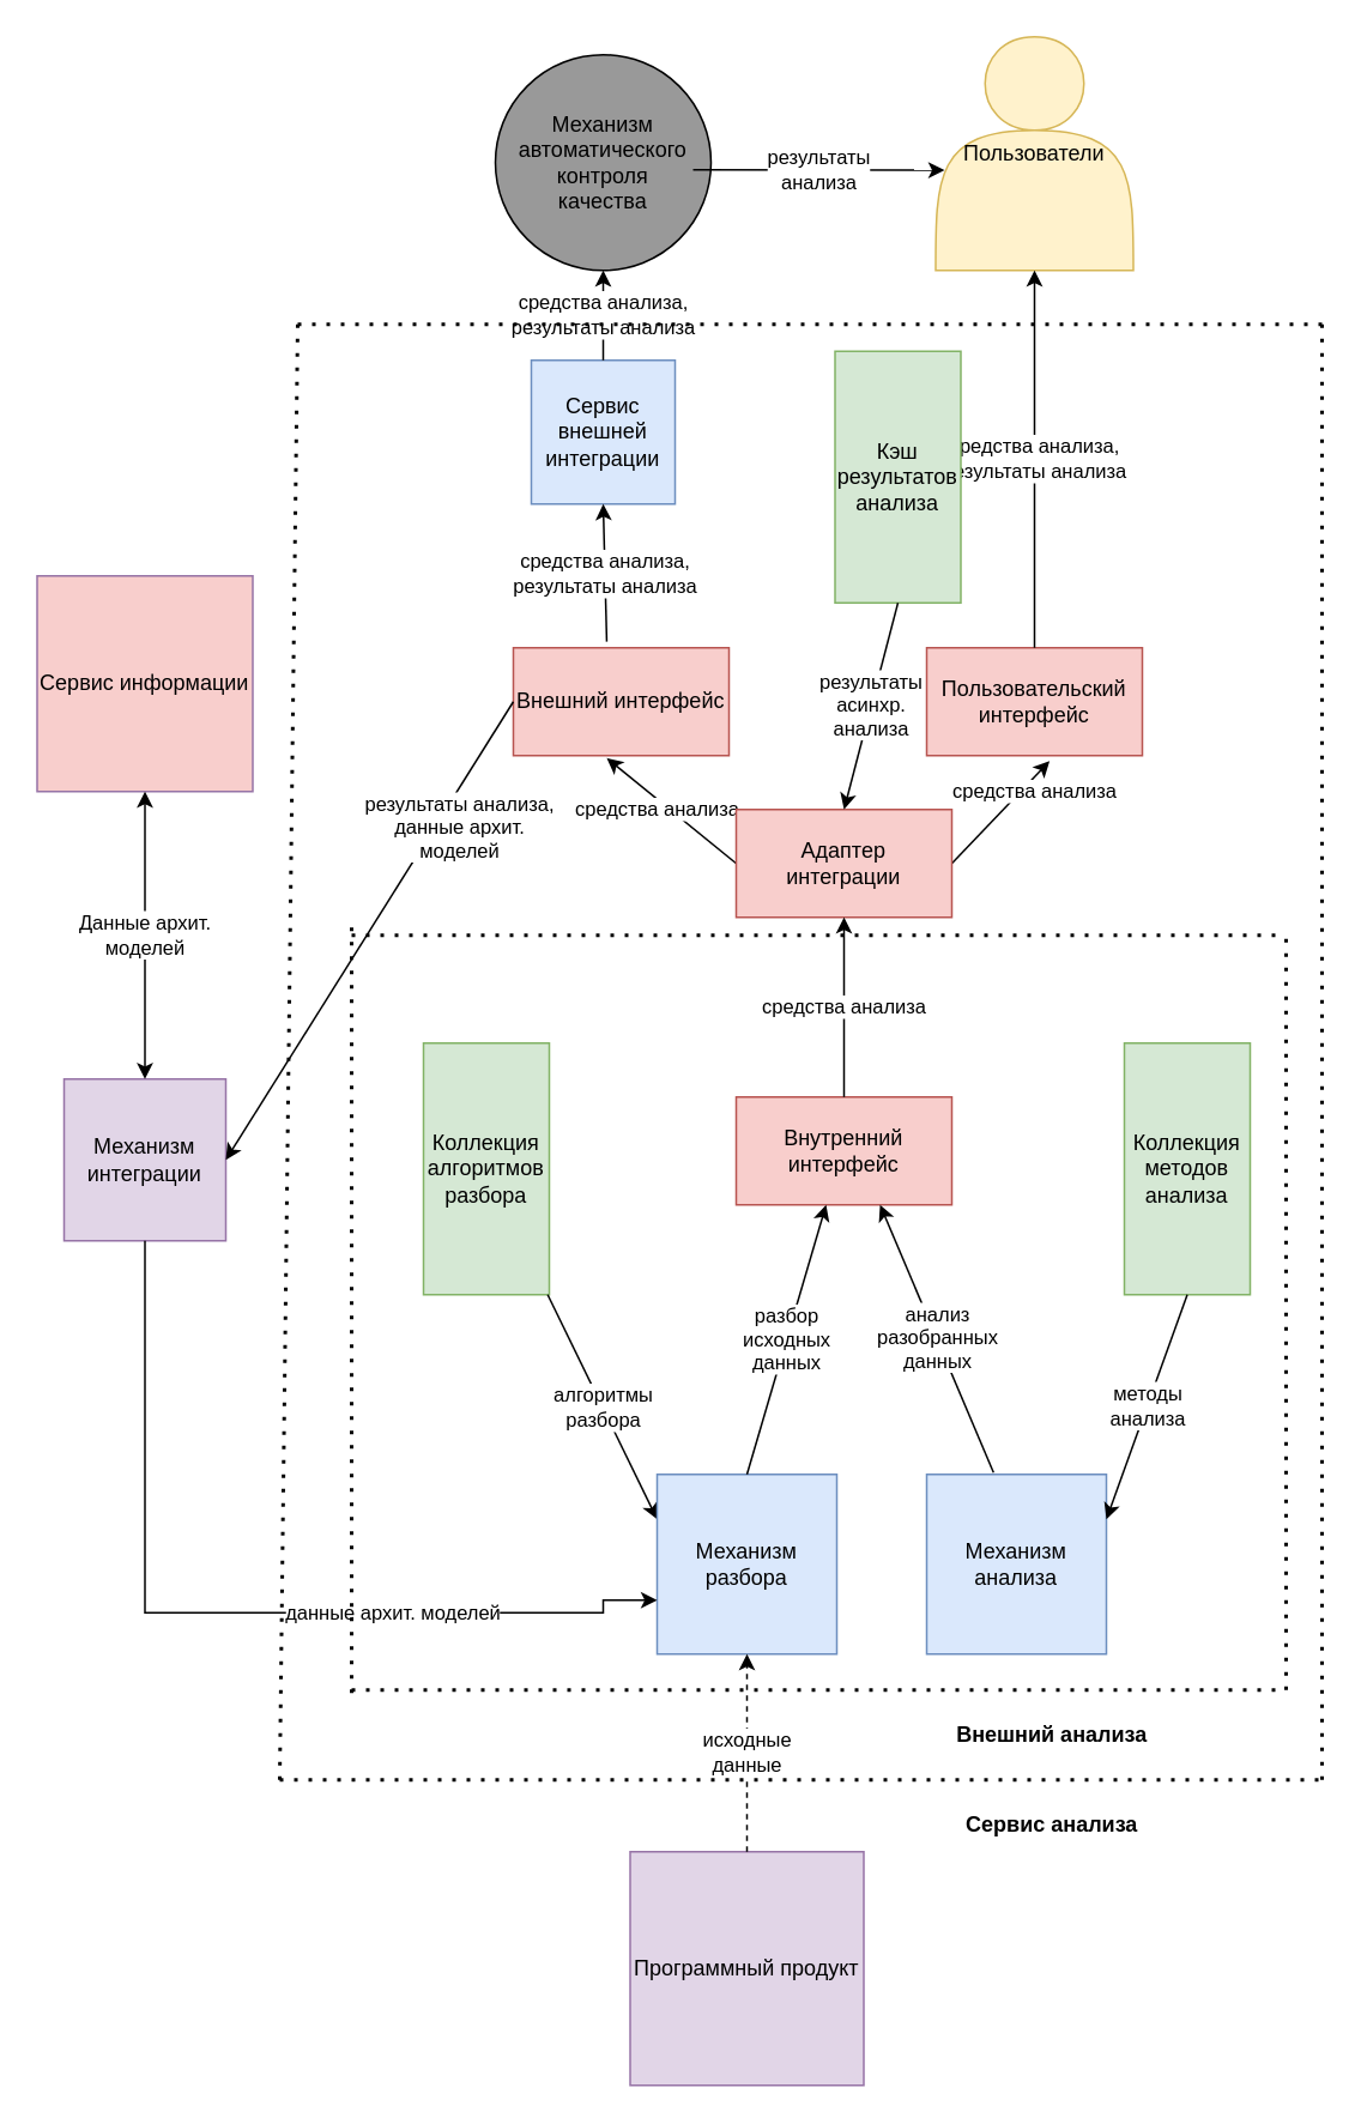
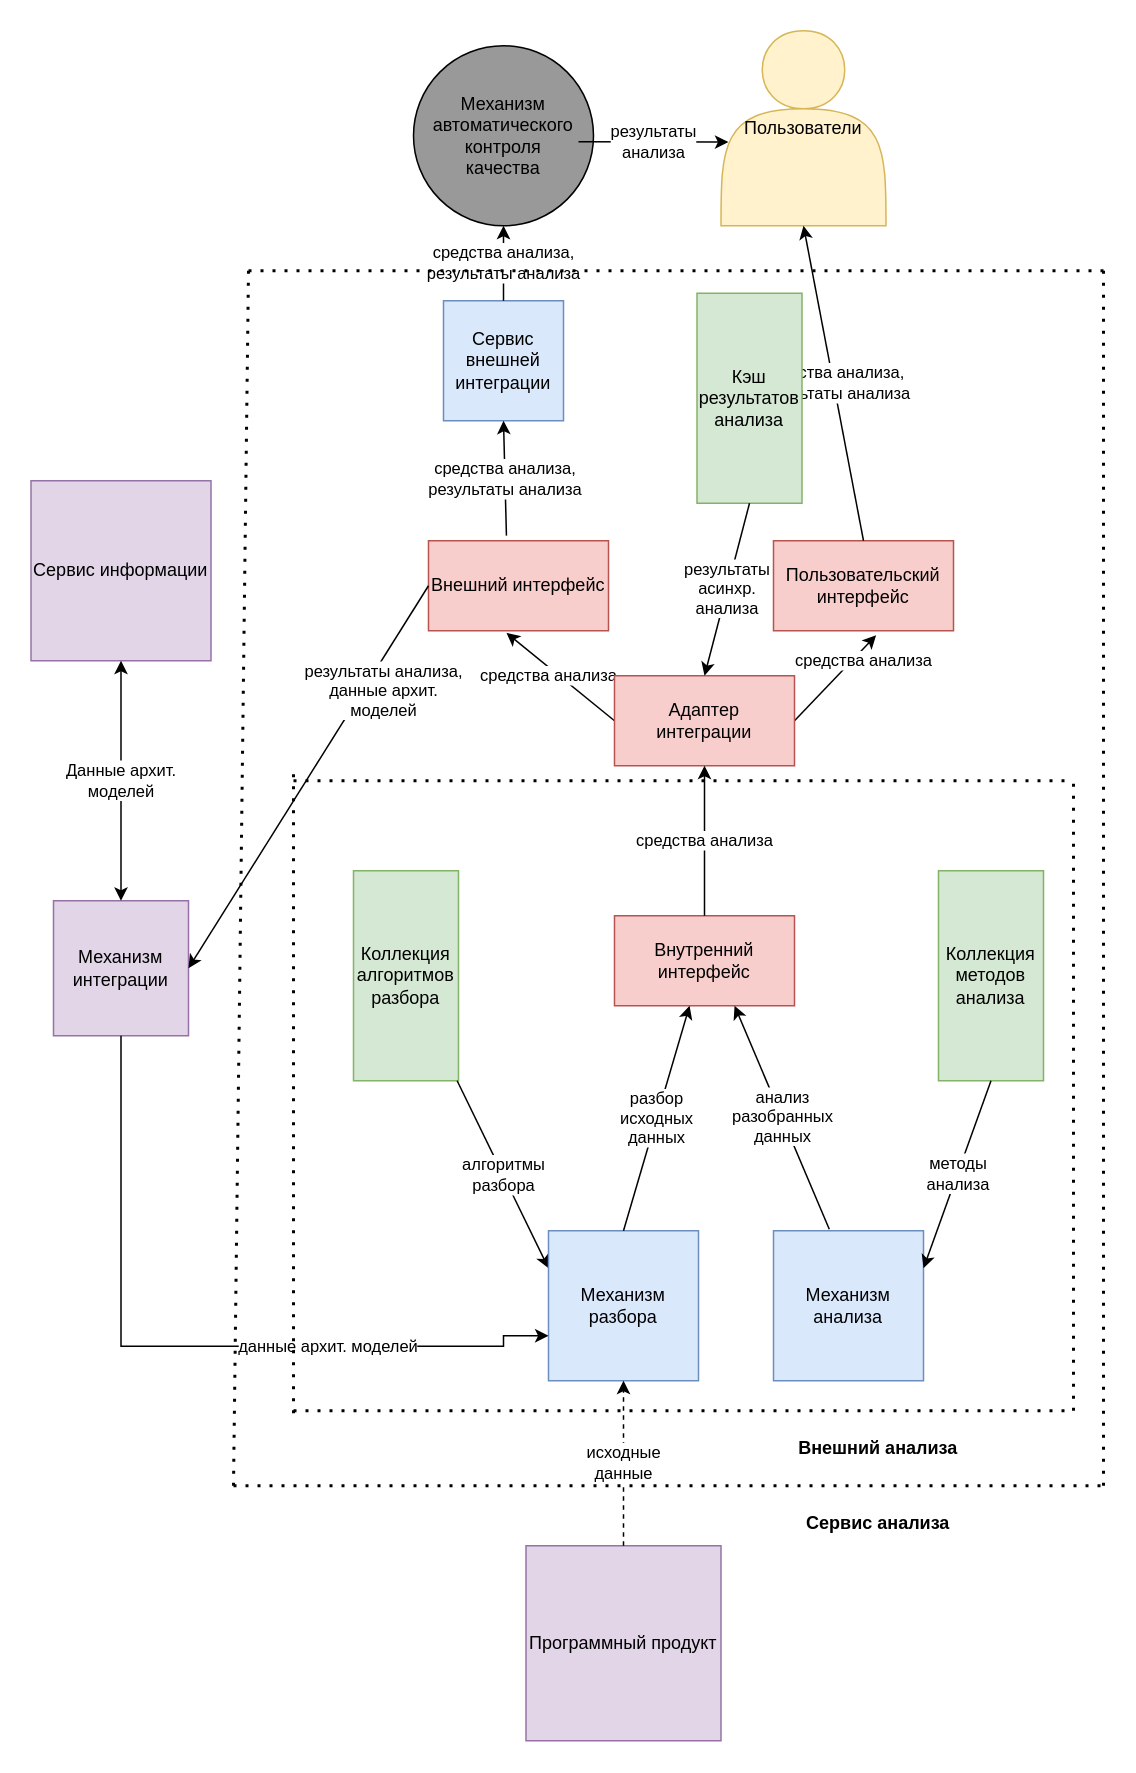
  <mxCell id="0" />
  <mxCell id="1" parent="0" />
  <mxCell id="2" value="Коллекция алгоритмов&lt;br&gt;разбора" style="rounded=0;whiteSpace=wrap;html=1;fillColor=#d5e8d4;strokeColor=#82b366;" vertex="1" parent="1"><mxGeometry x="235" y="580" width="70" height="140" as="geometry" /></mxCell>
  <mxCell id="3" value="алгоритмы&lt;br&gt;разбора" style="endArrow=classic;html=1;rounded=0;entryX=0;entryY=0.25;entryDx=0;entryDy=0;" edge="1" parent="1" source="2" target="4"><mxGeometry width="50" height="50" relative="1" as="geometry"><mxPoint x="335" y="900" as="sourcePoint" /><mxPoint x="415" y="880" as="targetPoint" /></mxGeometry></mxCell>
  <mxCell id="4" value="Механизм разбора" style="whiteSpace=wrap;html=1;aspect=fixed;fillColor=#dae8fc;strokeColor=#6c8ebf;" vertex="1" parent="1"><mxGeometry x="365" y="820" width="100" height="100" as="geometry" /></mxCell>
  <mxCell id="5" value="Механизм анализа" style="whiteSpace=wrap;html=1;aspect=fixed;fillColor=#dae8fc;strokeColor=#6c8ebf;" vertex="1" parent="1"><mxGeometry x="515" y="820" width="100" height="100" as="geometry" /></mxCell>
  <mxCell id="6" value="Коллекция методов анализа" style="rounded=0;whiteSpace=wrap;html=1;fillColor=#d5e8d4;strokeColor=#82b366;" vertex="1" parent="1"><mxGeometry x="625" y="580" width="70" height="140" as="geometry" /></mxCell>
  <mxCell id="7" value="методы&lt;br&gt;анализа" style="endArrow=classic;html=1;rounded=0;exitX=0.5;exitY=1;exitDx=0;exitDy=0;entryX=1;entryY=0.25;entryDx=0;entryDy=0;" edge="1" parent="1" source="6" target="5"><mxGeometry width="50" height="50" relative="1" as="geometry"><mxPoint x="545" y="760" as="sourcePoint" /><mxPoint x="645" y="830" as="targetPoint" /></mxGeometry></mxCell>
  <mxCell id="8" value="Внутренний интерфейс" style="rounded=0;whiteSpace=wrap;html=1;fillColor=#f8cecc;strokeColor=#b85450;" vertex="1" parent="1"><mxGeometry x="409" y="610" width="120" height="60" as="geometry" /></mxCell>
  <mxCell id="9" value="Внешний интерфейс" style="rounded=0;whiteSpace=wrap;html=1;fillColor=#f8cecc;strokeColor=#b85450;" vertex="1" parent="1"><mxGeometry x="285" y="360" width="120" height="60" as="geometry" /></mxCell>
  <mxCell id="10" value="Пользовательский интерфейс" style="rounded=0;whiteSpace=wrap;html=1;fillColor=#f8cecc;strokeColor=#b85450;" vertex="1" parent="1"><mxGeometry x="515" y="360" width="120" height="60" as="geometry" /></mxCell>
  <mxCell id="11" value="Механизм автоматического&lt;br&gt;контроля&lt;br&gt;качества" style="ellipse;whiteSpace=wrap;html=1;aspect=fixed;fillColor=#999999;" vertex="1" parent="1"><mxGeometry x="275" y="30" width="120" height="120" as="geometry" /></mxCell>
- <mxCell id="12" value="Пользователи" style="shape=actor;whiteSpace=wrap;html=1;fillColor=#fff2cc;strokeColor=#d6b656;" vertex="1" parent="1"><mxGeometry x="520" y="20" width="110" height="130" as="geometry" /></mxCell>
+ <mxCell id="12" value="Пользователи" style="shape=actor;whiteSpace=wrap;html=1;fillColor=#fff2cc;strokeColor=#d6b656;" vertex="1" parent="1"><mxGeometry x="480" y="20" width="110" height="130" as="geometry" /></mxCell>
  <mxCell id="13" value="Механизм интеграции" style="whiteSpace=wrap;html=1;aspect=fixed;fillColor=#e1d5e7;strokeColor=#9673a6;" vertex="1" parent="1"><mxGeometry x="35" y="600" width="90" height="90" as="geometry" /></mxCell>
  <mxCell id="14" value="Сервис внешней интеграции" style="whiteSpace=wrap;html=1;aspect=fixed;fillColor=#dae8fc;strokeColor=#6c8ebf;" vertex="1" parent="1"><mxGeometry x="295" y="200" width="80" height="80" as="geometry" /></mxCell>
- <mxCell id="15" value="Сервис информации" style="whiteSpace=wrap;html=1;aspect=fixed;fillColor=#f8cecc;strokeColor=#9673a6;" vertex="1" parent="1"><mxGeometry x="20" y="320" width="120" height="120" as="geometry" /></mxCell>
+ <mxCell id="15" value="Сервис информации" style="whiteSpace=wrap;html=1;aspect=fixed;fillColor=#e1d5e7;strokeColor=#9673a6;" vertex="1" parent="1"><mxGeometry x="20" y="320" width="120" height="120" as="geometry" /></mxCell>
  <mxCell id="16" value="результаты анализа,&lt;br&gt;данные архит.&lt;br&gt;моделей" style="endArrow=classic;html=1;rounded=0;exitX=0;exitY=0.5;exitDx=0;exitDy=0;entryX=1;entryY=0.5;entryDx=0;entryDy=0;" edge="1" parent="1" source="9" target="13"><mxGeometry x="-0.5" y="12" width="50" height="50" relative="1" as="geometry"><mxPoint x="155" y="400" as="sourcePoint" /><mxPoint x="205" y="350" as="targetPoint" /><mxPoint as="offset" /></mxGeometry></mxCell>
  <mxCell id="17" value="данные архит. моделей" style="endArrow=classic;html=1;rounded=0;exitX=0.5;exitY=1;exitDx=0;exitDy=0;edgeStyle=orthogonalEdgeStyle;" edge="1" parent="1" source="13"><mxGeometry x="0.381" width="50" height="50" relative="1" as="geometry"><mxPoint x="75" y="930" as="sourcePoint" /><mxPoint x="365" y="890" as="targetPoint" /><Array as="points"><mxPoint x="80" y="897" /><mxPoint x="335" y="897" /><mxPoint x="335" y="890" /></Array><mxPoint as="offset" /></mxGeometry></mxCell>
  <mxCell id="18" value="Данные архит.&lt;br&gt;моделей" style="endArrow=classic;startArrow=classic;html=1;rounded=0;entryX=0.5;entryY=1;entryDx=0;entryDy=0;exitX=0.5;exitY=0;exitDx=0;exitDy=0;" edge="1" parent="1" source="13" target="15"><mxGeometry width="50" height="50" relative="1" as="geometry"><mxPoint x="55" y="540" as="sourcePoint" /><mxPoint x="105" y="490" as="targetPoint" /></mxGeometry></mxCell>
  <mxCell id="19" value="Программный продукт" style="whiteSpace=wrap;html=1;aspect=fixed;fillColor=#e1d5e7;strokeColor=#9673a6;" vertex="1" parent="1"><mxGeometry x="350" y="1030" width="130" height="130" as="geometry" /></mxCell>
  <mxCell id="20" value="разбор&lt;br&gt;исходных&lt;br&gt;данных" style="endArrow=classic;html=1;rounded=0;exitX=0.5;exitY=0;exitDx=0;exitDy=0;entryX=0.417;entryY=1;entryDx=0;entryDy=0;entryPerimeter=0;" edge="1" parent="1" source="4" target="8"><mxGeometry width="50" height="50" relative="1" as="geometry"><mxPoint x="405" y="770" as="sourcePoint" /><mxPoint x="455" y="720" as="targetPoint" /></mxGeometry></mxCell>
  <mxCell id="21" value="анализ&lt;br&gt;разобранных&lt;br&gt;данных" style="endArrow=classic;html=1;rounded=0;exitX=0.372;exitY=-0.01;exitDx=0;exitDy=0;exitPerimeter=0;entryX=0.667;entryY=1;entryDx=0;entryDy=0;entryPerimeter=0;" edge="1" parent="1" source="5" target="8"><mxGeometry width="50" height="50" relative="1" as="geometry"><mxPoint x="515" y="780" as="sourcePoint" /><mxPoint x="565" y="730" as="targetPoint" /></mxGeometry></mxCell>
  <mxCell id="22" value="средства анализа" style="endArrow=classic;html=1;rounded=0;exitX=0;exitY=0.5;exitDx=0;exitDy=0;entryX=0.433;entryY=1.023;entryDx=0;entryDy=0;entryPerimeter=0;" edge="1" parent="1" source="39" target="9"><mxGeometry x="0.143" y="5" width="50" height="50" relative="1" as="geometry"><mxPoint x="355" y="530" as="sourcePoint" /><mxPoint x="395" y="530" as="targetPoint" /><mxPoint as="offset" /></mxGeometry></mxCell>
  <mxCell id="23" value="средства анализа" style="endArrow=classic;html=1;rounded=0;exitX=1;exitY=0.5;exitDx=0;exitDy=0;entryX=0.57;entryY=1.05;entryDx=0;entryDy=0;entryPerimeter=0;" edge="1" parent="1" source="39" target="10"><mxGeometry x="0.541" y="-6" width="50" height="50" relative="1" as="geometry"><mxPoint x="495" y="570" as="sourcePoint" /><mxPoint x="535" y="520" as="targetPoint" /><mxPoint as="offset" /></mxGeometry></mxCell>
  <mxCell id="24" value="средства анализа,&lt;br&gt;результаты анализа" style="endArrow=classic;html=1;rounded=0;exitX=0.433;exitY=-0.057;exitDx=0;exitDy=0;exitPerimeter=0;entryX=0.5;entryY=1;entryDx=0;entryDy=0;" edge="1" parent="1" source="9" target="14"><mxGeometry width="50" height="50" relative="1" as="geometry"><mxPoint x="295" y="340" as="sourcePoint" /><mxPoint x="345" y="290" as="targetPoint" /></mxGeometry></mxCell>
  <mxCell id="25" value="средства анализа,&lt;br&gt;результаты анализа" style="endArrow=classic;html=1;rounded=0;exitX=0.5;exitY=0;exitDx=0;exitDy=0;entryX=0.5;entryY=1;entryDx=0;entryDy=0;" edge="1" parent="1" source="10" target="12"><mxGeometry width="50" height="50" relative="1" as="geometry"><mxPoint x="555" y="290" as="sourcePoint" /><mxPoint x="605" y="240" as="targetPoint" /></mxGeometry></mxCell>
  <mxCell id="26" value="результаты&lt;br&gt;анализа" style="endArrow=classic;html=1;rounded=0;entryX=0.045;entryY=0.571;entryDx=0;entryDy=0;entryPerimeter=0;" edge="1" parent="1" target="12"><mxGeometry width="50" height="50" relative="1" as="geometry"><mxPoint x="385" y="94" as="sourcePoint" /><mxPoint x="485" as="targetPoint" y="60" /></mxGeometry></mxCell>
  <mxCell id="27" value="средства анализа,&lt;br&gt;результаты анализа" style="endArrow=classic;html=1;rounded=0;exitX=0.5;exitY=0;exitDx=0;exitDy=0;entryX=0.5;entryY=1;entryDx=0;entryDy=0;" edge="1" parent="1" source="14" target="11"><mxGeometry width="50" height="50" relative="1" as="geometry"><mxPoint x="265" y="210" as="sourcePoint" /><mxPoint x="315" y="160" as="targetPoint" /></mxGeometry></mxCell>
  <mxCell id="28" value="" style="endArrow=none;dashed=1;html=1;dashPattern=1 3;strokeWidth=2;rounded=0;" edge="1" parent="1"><mxGeometry width="50" height="50" relative="1" as="geometry"><mxPoint x="195" y="520" as="sourcePoint" /><mxPoint x="715" y="520" as="targetPoint" /></mxGeometry></mxCell>
  <mxCell id="29" value="" style="endArrow=none;dashed=1;html=1;dashPattern=1 3;strokeWidth=2;rounded=0;" edge="1" parent="1"><mxGeometry width="50" height="50" relative="1" as="geometry"><mxPoint x="195" y="941.6" as="sourcePoint" /><mxPoint x="195" y="510" as="targetPoint" /></mxGeometry></mxCell>
  <mxCell id="30" value="" style="endArrow=none;dashed=1;html=1;dashPattern=1 3;strokeWidth=2;rounded=0;" edge="1" parent="1"><mxGeometry width="50" height="50" relative="1" as="geometry"><mxPoint x="195" y="940" as="sourcePoint" /><mxPoint x="715" y="940" as="targetPoint" /></mxGeometry></mxCell>
  <mxCell id="31" value="" style="endArrow=none;dashed=1;html=1;dashPattern=1 3;strokeWidth=2;rounded=0;" edge="1" parent="1"><mxGeometry width="50" height="50" relative="1" as="geometry"><mxPoint x="715" y="940" as="sourcePoint" /><mxPoint x="715" y="520" as="targetPoint" /></mxGeometry></mxCell>
  <mxCell id="32" value="&lt;b&gt;Внешний анализа&lt;/b&gt;" style="text;html=1;strokeColor=none;fillColor=none;align=center;verticalAlign=middle;whiteSpace=wrap;rounded=0;" vertex="1" parent="1"><mxGeometry x="465" y="950" width="240" height="30" as="geometry" /></mxCell>
  <mxCell id="33" value="исходные&lt;br&gt;данные" style="endArrow=classic;html=1;rounded=0;exitX=0.5;exitY=0;exitDx=0;exitDy=0;entryX=0.5;entryY=1;entryDx=0;entryDy=0;dashed=1;" edge="1" parent="1" source="19" target="4"><mxGeometry width="50" height="50" relative="1" as="geometry"><mxPoint x="385" y="1030" as="sourcePoint" /><mxPoint x="435" y="980" as="targetPoint" /></mxGeometry></mxCell>
  <mxCell id="34" value="" style="endArrow=none;dashed=1;html=1;dashPattern=1 3;strokeWidth=2;rounded=0;" edge="1" parent="1"><mxGeometry width="50" height="50" relative="1" as="geometry"><mxPoint x="165" y="180" as="sourcePoint" /><mxPoint x="735" y="180" as="targetPoint" /></mxGeometry></mxCell>
  <mxCell id="35" value="" style="endArrow=none;dashed=1;html=1;dashPattern=1 3;strokeWidth=2;rounded=0;" edge="1" parent="1"><mxGeometry width="50" height="50" relative="1" as="geometry"><mxPoint x="155" y="990" as="sourcePoint" /><mxPoint x="165" y="180" as="targetPoint" /></mxGeometry></mxCell>
  <mxCell id="36" value="" style="endArrow=none;dashed=1;html=1;dashPattern=1 3;strokeWidth=2;rounded=0;" edge="1" parent="1"><mxGeometry width="50" height="50" relative="1" as="geometry"><mxPoint x="155" y="990" as="sourcePoint" /><mxPoint x="735" y="990" as="targetPoint" /></mxGeometry></mxCell>
  <mxCell id="37" value="" style="endArrow=none;dashed=1;html=1;dashPattern=1 3;strokeWidth=2;rounded=0;" edge="1" parent="1"><mxGeometry width="50" height="50" relative="1" as="geometry"><mxPoint x="735" y="990" as="sourcePoint" /><mxPoint x="735" y="180" as="targetPoint" /></mxGeometry></mxCell>
  <mxCell id="38" value="&lt;b&gt;Сервис анализа&lt;/b&gt;" style="text;html=1;strokeColor=none;fillColor=none;align=center;verticalAlign=middle;whiteSpace=wrap;rounded=0;" vertex="1" parent="1"><mxGeometry x="465" y="1000" width="240" height="30" as="geometry" /></mxCell>
  <mxCell id="39" value="Адаптер&lt;br&gt;интеграции" style="rounded=0;whiteSpace=wrap;html=1;fillColor=#f8cecc;strokeColor=#b85450;" vertex="1" parent="1"><mxGeometry x="409" y="450" width="120" height="60" as="geometry" /></mxCell>
  <mxCell id="40" value="средства анализа" style="endArrow=classic;html=1;rounded=0;exitX=0.5;exitY=0;exitDx=0;exitDy=0;entryX=0.5;entryY=1;entryDx=0;entryDy=0;" edge="1" parent="1" source="8" target="39"><mxGeometry width="50" height="50" relative="1" as="geometry"><mxPoint x="435" y="590" as="sourcePoint" /><mxPoint x="485" y="540" as="targetPoint" /></mxGeometry></mxCell>
  <mxCell id="41" value="Кэш&lt;br&gt;результатов&lt;br&gt;анализа" style="rounded=0;whiteSpace=wrap;html=1;fillColor=#d5e8d4;strokeColor=#82b366;" vertex="1" parent="1"><mxGeometry x="464" y="195" width="70" height="140" as="geometry" /></mxCell>
  <mxCell id="42" value="результаты&lt;br&gt;асинхр.&lt;br&gt;анализа" style="endArrow=classic;html=1;rounded=0;exitX=0.5;exitY=1;exitDx=0;exitDy=0;entryX=0.5;entryY=0;entryDx=0;entryDy=0;" edge="1" parent="1" source="41" target="39"><mxGeometry width="50" height="50" relative="1" as="geometry"><mxPoint x="455" y="430" as="sourcePoint" /><mxPoint x="505" y="380" as="targetPoint" /></mxGeometry></mxCell>
